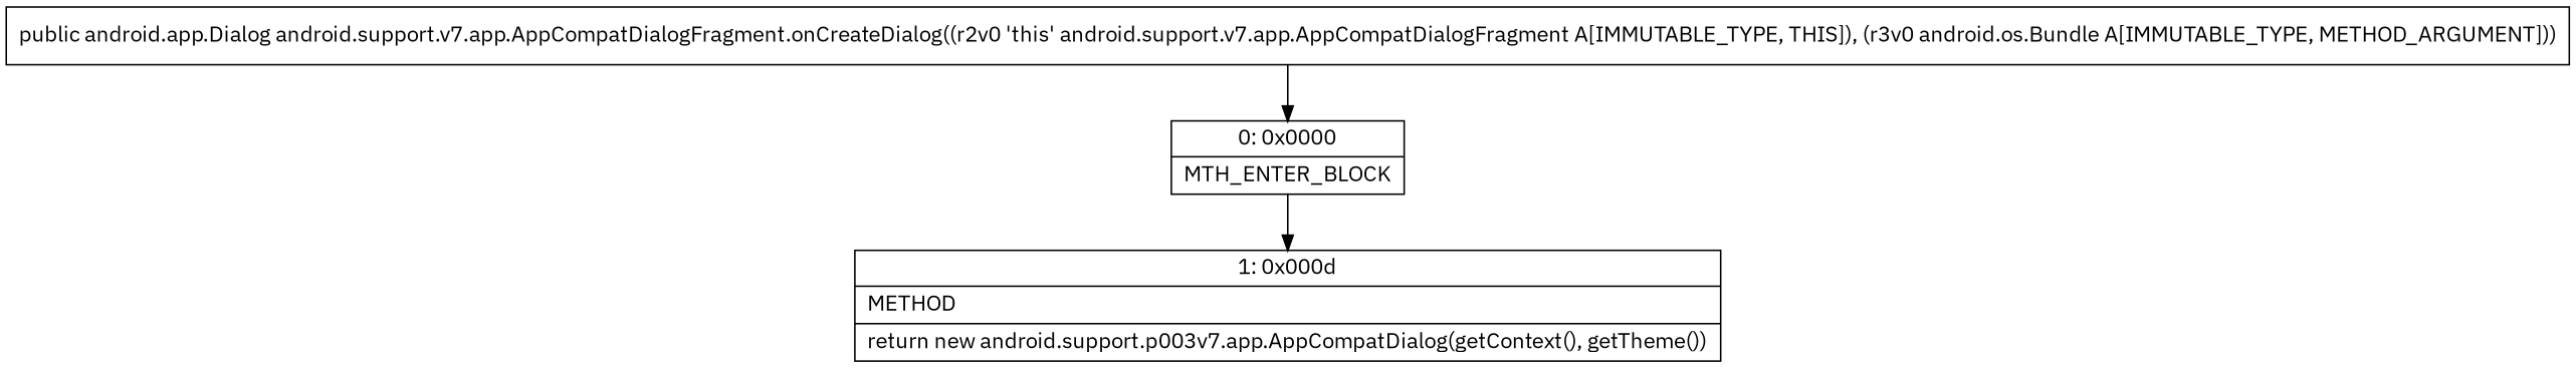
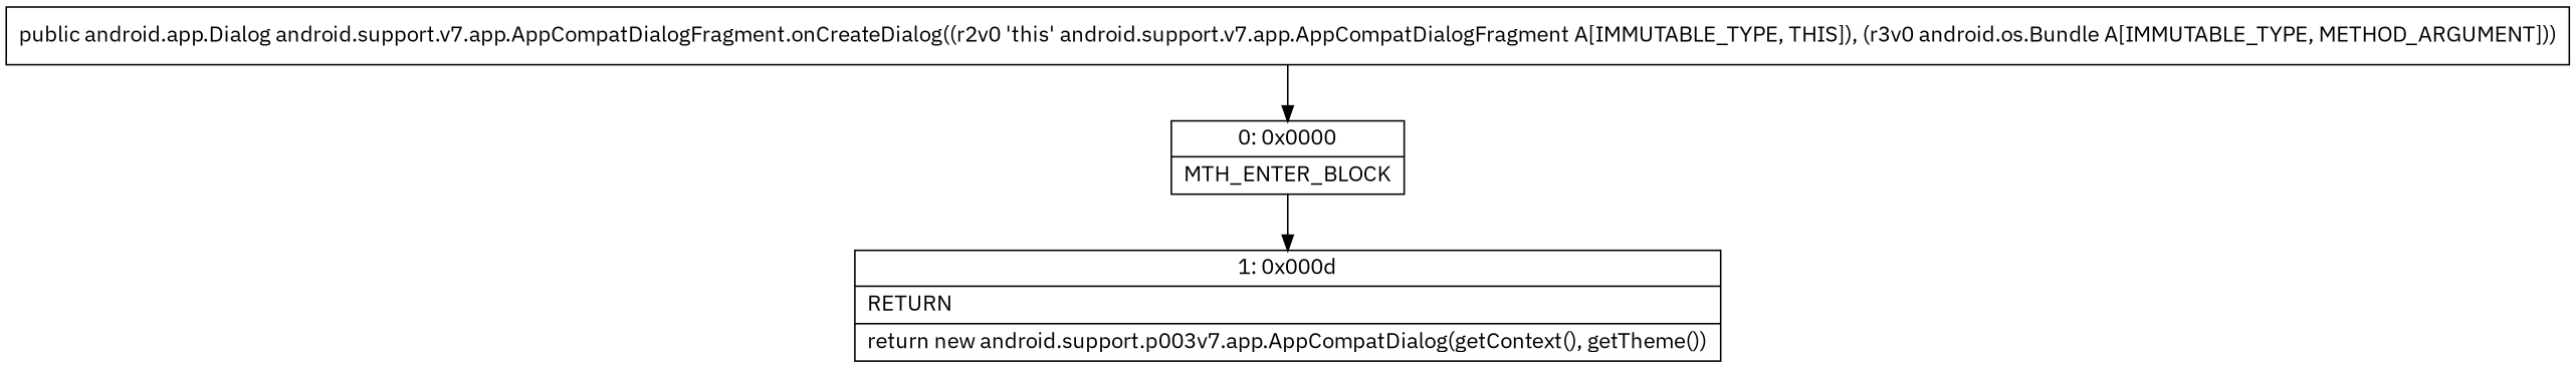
  digraph {
    fontname="IBM Plex Sans"
    node [shape=record fontname="IBM Plex Sans"]
    edge [fontname="IBM Plex Sans"]
    n1 [label="{0\:\ 0x0000|MTH_ENTER_BLOCK\l}"]
-   n2 [label="{1\:\ 0x000d|METHOD\l|return new android.support.p003v7.app.AppCompatDialog(getContext(), getTheme())\l}"]
+   n2 [label="{1\:\ 0x000d|RETURN\l|return new android.support.p003v7.app.AppCompatDialog(getContext(), getTheme())\l}"]
    n3 [label="{public android.app.Dialog android.support.v7.app.AppCompatDialogFragment.onCreateDialog((r2v0 'this' android.support.v7.app.AppCompatDialogFragment A[IMMUTABLE_TYPE, THIS]), (r3v0 android.os.Bundle A[IMMUTABLE_TYPE, METHOD_ARGUMENT])) }"]
    n1 -> n2
    n3 -> n1
  }
